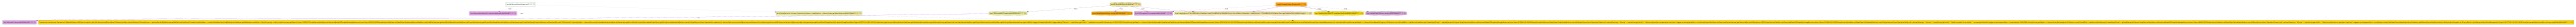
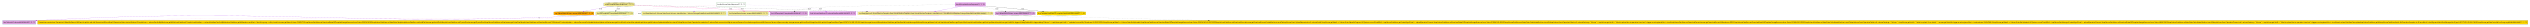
  digraph {
    fontname="Noto Sans"
    node [color=black fillcolor=khaki fontname="Noto Sans" shape=box style=filled]
    edge [color=black fontname="Noto Sans" style=dotted]
    n1 [fillcolor=plum label="final VMTemplateVO template@@@2@@@['1', '0', '0']"]
    n2 [color=darkgreen fillcolor=white label="handleVolumeStatusResponse['0', '0', '1']"]
    n3 [color=purple fillcolor=plum label="final VolumeDataStoreVO volumeDataStore@@@2@@@['0', '0', '1']"]
    n4 [color=teal label="final StateMachine2<Volume.State,Event,Volume> stateMachine = Volume.State.getStateMachine()@@@3@@@['0', '0', '1']"]
    n5 [color=teal fillcolor=plum label="final VolumeVO volume@@@2@@@['0', '0', '1']"]
+   n6 [label="final UploadStatusAnswer answer@@@2@@@['0', '0', '1']"]
    n7 [fillcolor=gold label="Transaction.execute(new TransactionCallbackNoReturn(){@Override public void doInTransactionWithoutResult(TransactionStatus status){VolumeVO tmpVolume = _volumeDao.findById(volume.getId())VolumeDataStoreVO tmpVolumeDataStore = _volumeDataStoreDao.findById(volumeDataStore.getId())boolean sendAlert = falseString msg = nulltry {switch (answer.getStatus()) {case COMPLETED:tmpVolumeDataStore.setDownloadState(VMTemplateStorageResourceAssoc.Status.DOWNLOADED)tmpVolumeDataStore.setState(State.Ready)tmpVolumeDataStore.setInstallPath(answer.getInstallPath())tmpVolumeDataStore.setPhysicalSize(answer.getPhysicalSize())tmpVolumeDataStore.setSize(answer.getVirtualSize())tmpVolumeDataStore.setDownloadPercent(100)VolumeVO volumeUpdate = _volumeDao.createForUpdate()volumeUpdate.setSize(answer.getVirtualSize())_volumeDao.update(tmpVolume.getId(),volumeUpdate)stateMachine.transitTo(tmpVolume,Event.OperationSucceeded,null,_volumeDao)_resourceLimitMgr.incrementResourceCount(volume.getAccountId(),Resource.ResourceType.secondary_storage,answer.getVirtualSize())UsageEventUtils.publishUsageEvent(EventTypes.EVENT_VOLUME_UPLOAD,tmpVolume.getAccountId(),tmpVolumeDataStore.getDataStoreId(),tmpVolume.getId(),tmpVolume.getName(),null,null,tmpVolumeDataStore.getPhysicalSize(),tmpVolumeDataStore.getSize(),.getName(),tmpVolume.getUuid())if (s_logger.isDebugEnabled()) {s_logger.debug(\"Volume \" + tmpVolume.getUuid() + \" uploaded successfully\")}breakcase IN_PROGRESS:if (tmpVolume.getState() == Volume.State.NotUploaded) {tmpVolumeDataStore.setDownloadState(VMTemplateStorageResourceAssoc.Status.DOWNLOAD_IN_PROGRESS)tmpVolumeDataStore.setDownloadPercent(answer.getDownloadPercent())stateMachine.transitTo(tmpVolume,Event.UploadRequested,null,_volumeDao)}if (tmpVolume.getState() == Volume.State.UploadInProgress) {if (System.currentTimeMillis() - tmpVolumeDataStore.getCreated().getTime() > _uploadOperationTimeout) {tmpVolumeDataStore.setDownloadState(VMTemplateStorageResourceAssoc.Status.DOWNLOAD_ERROR)tmpVolumeDataStore.setState(State.Failed)stateMachine.transitTo(tmpVolume,Event.OperationFailed,null,_volumeDao)msg = \"Volume \" + tmpVolume.getUuid() + \" failed to upload due to operation timed out\"s_logger.error(msg)sendAlert = true}{tmpVolumeDataStore.setDownloadPercent(answer.getDownloadPercent())}}breakcase ERROR:tmpVolumeDataStore.setDownloadState(VMTemplateStorageResourceAssoc.Status.DOWNLOAD_ERROR)tmpVolumeDataStore.setState(State.Failed)stateMachine.transitTo(tmpVolume,Event.OperationFailed,null,_volumeDao)msg = \"Volume \" + tmpVolume.getUuid() + \" failed to upload. Error details: \" + answer.getDetails()s_logger.error(msg)sendAlert = truebreakcase UNKNOWN:if (tmpVolume.getState() == Volume.State.NotUploaded) {if (System.currentTimeMillis() - tmpVolumeDataStore.getCreated().getTime() > _uploadOperationTimeout) {tmpVolumeDataStore.setDownloadState(VMTemplateStorageResourceAssoc.Status.ABANDONED)tmpVolumeDataStore.setState(State.Failed)stateMachine.transitTo(tmpVolume,Event.OperationTimeout,null,_volumeDao)msg = \"Volume \" + tmpVolume.getUuid() + \" failed to upload due to operation timed out\"s_logger.error(msg)sendAlert = true}}break_volumeDataStoreDao.update(tmpVolumeDataStore.getId(),tmpVolumeDataStore)}catch (NoTransitionException e) {if (sendAlert) {_alertMgr.sendAlert(AlertManager.AlertType.ALERT_TYPE_UPLOAD_FAILED,tmpVolume.getDataCenterId(),null,msg,msg)}}}})@@@4@@@['1', '1', '1']"]
    n8 [color=purple label="final StateMachine2<VirtualMachineTemplate.State,VirtualMachineTemplate.Event,VirtualMachineTemplate> stateMachine = VirtualMachineTemplate.State.getStateMachine()@@@3@@@['1', '1', '0']" shape=cylinder]
    n9 [color=teal label="final VMTemplateVO template@@@2@@@['1', '1', '0']" shape=cylinder]
    n10 [color=teal fillcolor=orange label="final UploadStatusAnswer answer@@@2@@@['1', '0', '0']" shape=cylinder]
-   n11 [color=purple fillcolor=orange label="handleTemplateStatusResponse['0', '1', '0']"]
+   n11 [color=purple fillcolor=plum label="handleTemplateStatusResponse['0', '1', '0']"]
    n12 [color=darkgreen fillcolor=plum label="final UploadStatusAnswer answer@@@2@@@['0', '1', '0']" shape=cylinder]
    n13 [color=darkgreen fillcolor=gold label="final TemplateDataStoreVO templateDataStore@@@2@@@['0', '1', '0']" shape=cylinder]
    n14 [label="handleTemplateStatusResponse['1', '0', '0']" shape=cylinder]
    n2 -> n3 [color=purple label=true]
    n2 -> n4 [color=purple]
    n2 -> n5 [color=deeppink label=true]
+   n2 -> n6 [color=deeppink label=true style=dashed]
    n4 -> n7
    n8 -> n7
    n9 -> n5 [color=purple label=0 style=solid]
    n11 -> n1 [label=true]
    n11 -> n8 [color=purple style=solid]
    n11 -> n12 [label=true]
    n11 -> n13 [label=true style=solid]
    n14 -> n1 [color=deeppink label=true style=solid]
    n14 -> n8 [style=dashed]
    n14 -> n9 [label=true style=dashed]
    n14 -> n10 [color=purple label=true style=solid]
  }
